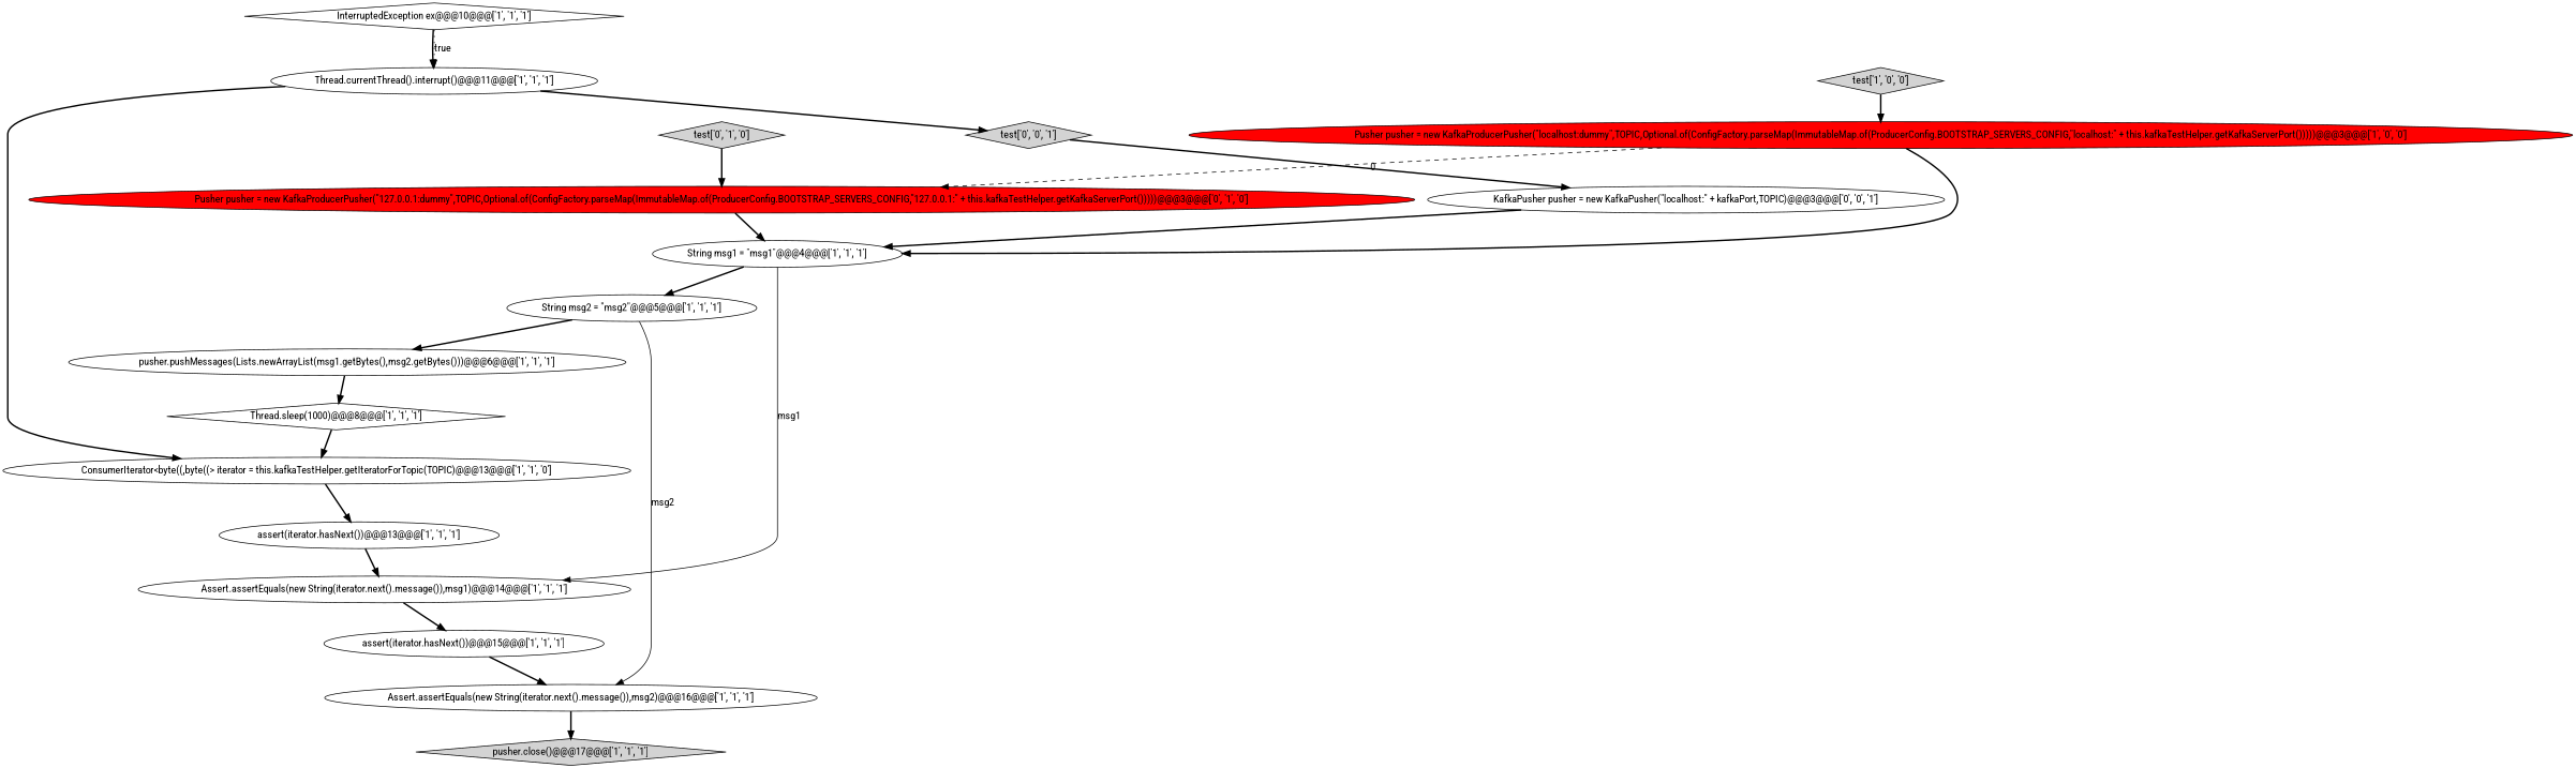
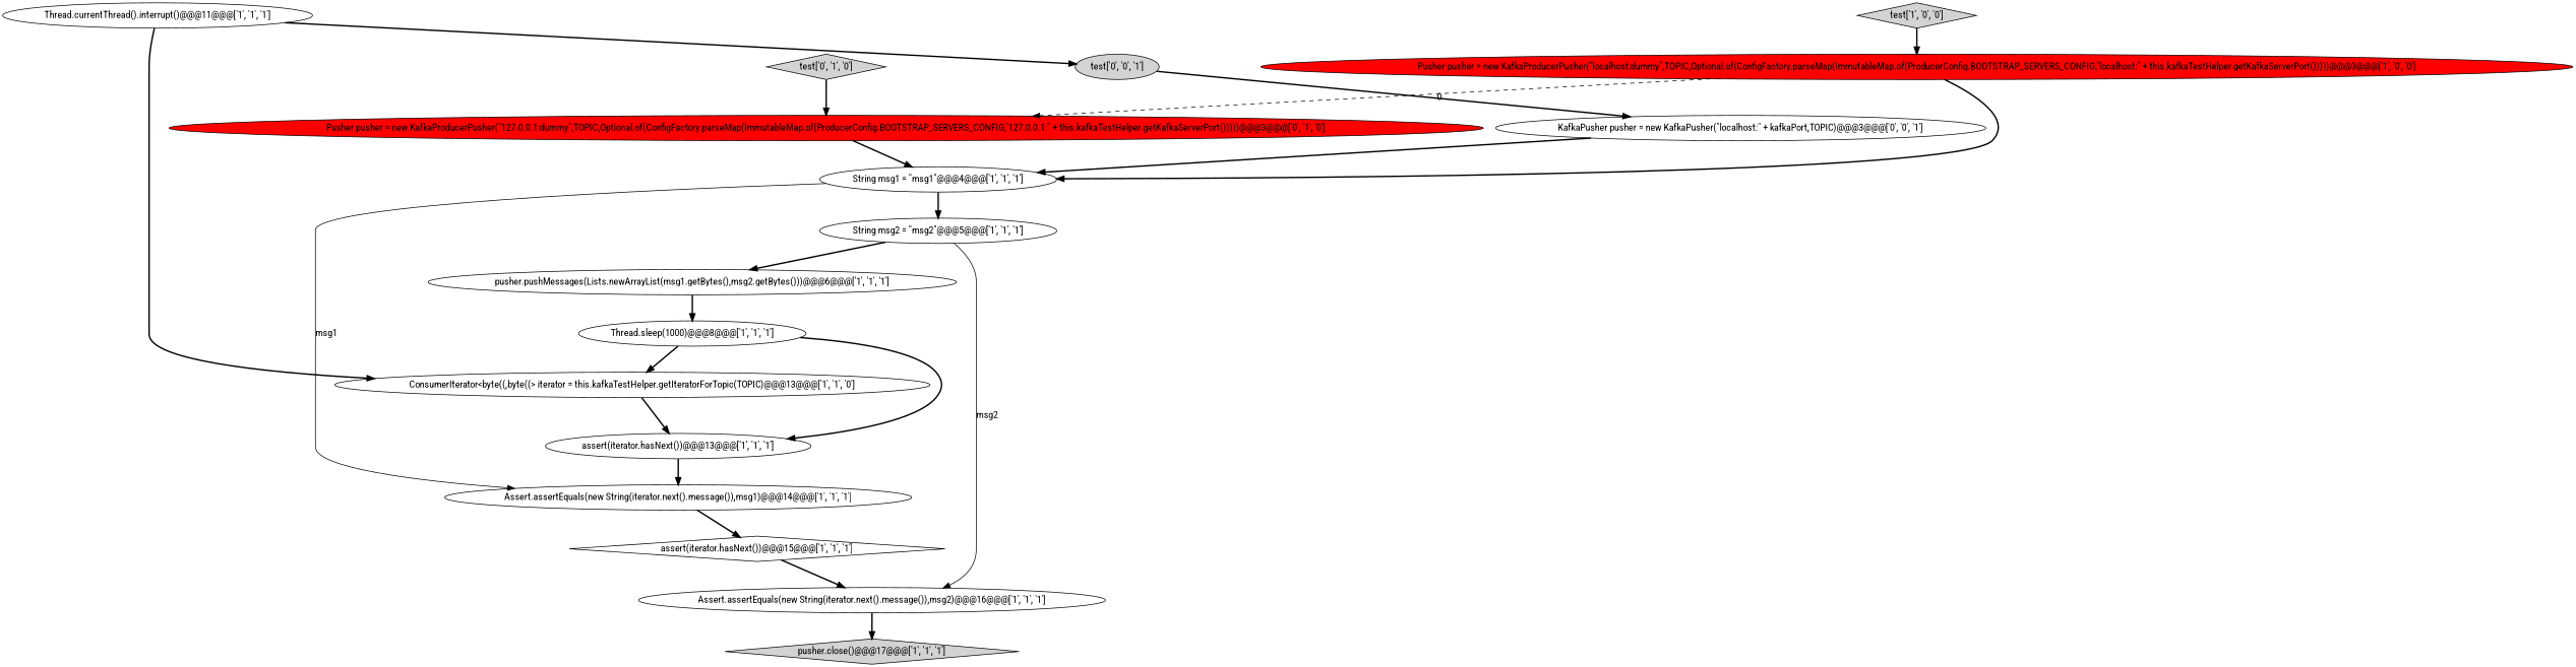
  digraph {
    fontname="Roboto Condensed"
    node [fillcolor=white fontname="Roboto Condensed" shape=ellipse style=filled]
    edge [fontname="Roboto Condensed" style=bold]
    n1 [label="Assert.assertEquals(new String(iterator.next().message()),msg1)@@@14@@@['1', '1', '1']"]
-   n2 [label="assert(iterator.hasNext())@@@15@@@['1', '1', '1']"]
+   n2 [label="assert(iterator.hasNext())@@@15@@@['1', '1', '1']" shape=diamond]
    n3 [label="Assert.assertEquals(new String(iterator.next().message()),msg2)@@@16@@@['1', '1', '1']"]
    n4 [label="KafkaPusher pusher = new KafkaPusher(\"localhost:\" + kafkaPort,TOPIC)@@@3@@@['0', '0', '1']"]
    n5 [label="String msg1 = \"msg1\"@@@4@@@['1', '1', '1']"]
    n6 [label="String msg2 = \"msg2\"@@@5@@@['1', '1', '1']"]
    n7 [label="ConsumerIterator<byte((,byte((> iterator = this.kafkaTestHelper.getIteratorForTopic(TOPIC)@@@13@@@['1', '1', '0']"]
    n8 [label="assert(iterator.hasNext())@@@13@@@['1', '1', '1']"]
-   n9 [label="InterruptedException ex@@@10@@@['1', '1', '1']" shape=diamond]
    n10 [label="Thread.currentThread().interrupt()@@@11@@@['1', '1', '1']"]
-   n11 [fillcolor=lightgray label="test['0', '0', '1']" shape=diamond]
+   n11 [fillcolor=lightgray label="test['0', '0', '1']"]
    n12 [label="pusher.pushMessages(Lists.newArrayList(msg1.getBytes(),msg2.getBytes()))@@@6@@@['1', '1', '1']"]
-   n13 [label="Thread.sleep(1000)@@@8@@@['1', '1', '1']" shape=diamond]
+   n13 [label="Thread.sleep(1000)@@@8@@@['1', '1', '1']"]
    n14 [fillcolor=lightgray label="pusher.close()@@@17@@@['1', '1', '1']" shape=diamond]
    n15 [fillcolor=red label="Pusher pusher = new KafkaProducerPusher(\"localhost:dummy\",TOPIC,Optional.of(ConfigFactory.parseMap(ImmutableMap.of(ProducerConfig.BOOTSTRAP_SERVERS_CONFIG,\"localhost:\" + this.kafkaTestHelper.getKafkaServerPort()))))@@@3@@@['1', '0', '0']"]
    n16 [fillcolor=red label="Pusher pusher = new KafkaProducerPusher(\"127.0.0.1:dummy\",TOPIC,Optional.of(ConfigFactory.parseMap(ImmutableMap.of(ProducerConfig.BOOTSTRAP_SERVERS_CONFIG,\"127.0.0.1:\" + this.kafkaTestHelper.getKafkaServerPort()))))@@@3@@@['0', '1', '0']"]
    n17 [fillcolor=lightgray label="test['0', '1', '0']" shape=diamond]
    n18 [fillcolor=lightgray label="test['1', '0', '0']" shape=diamond]
    n1 -> n2
    n2 -> n3
    n3 -> n14
    n4 -> n5
    n5 -> n1 [label=msg1 style=solid]
    n5 -> n6
    n6 -> n3 [label=msg2 style=solid]
    n6 -> n12
    n7 -> n8
    n8 -> n1
-   n9 -> n10
-   n9 -> n10 [label=true style=dotted]
    n10 -> n7
    n10 -> n11
    n11 -> n4
    n12 -> n13
    n13 -> n7
+   n13 -> n8
    n15 -> n5
    n15 -> n16 [label=0 style=dashed]
    n16 -> n5
    n17 -> n16
    n18 -> n15
  }
